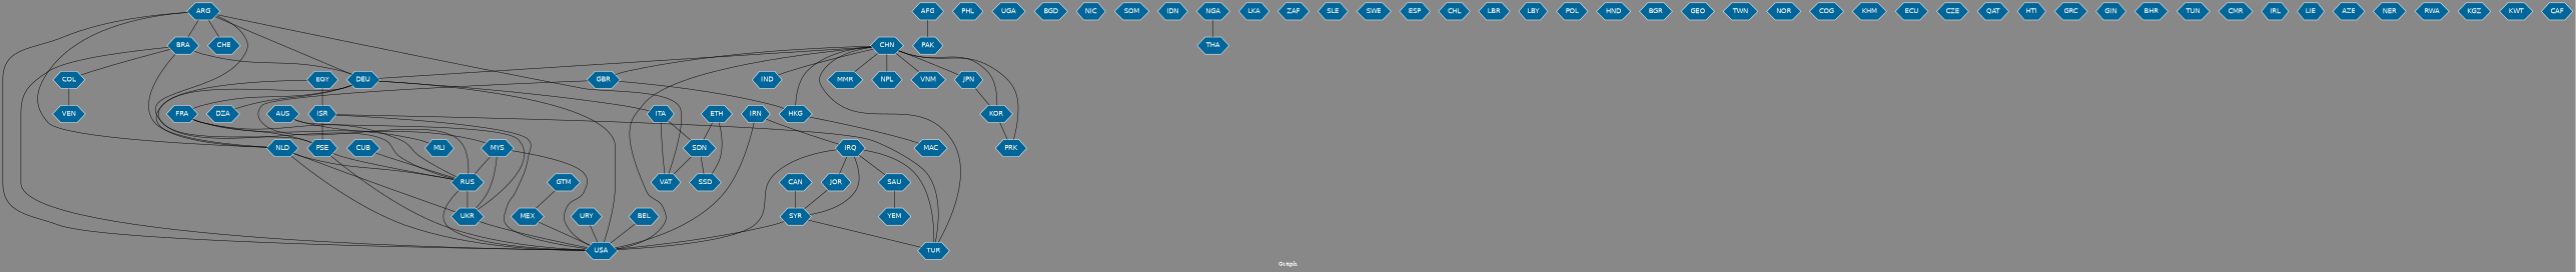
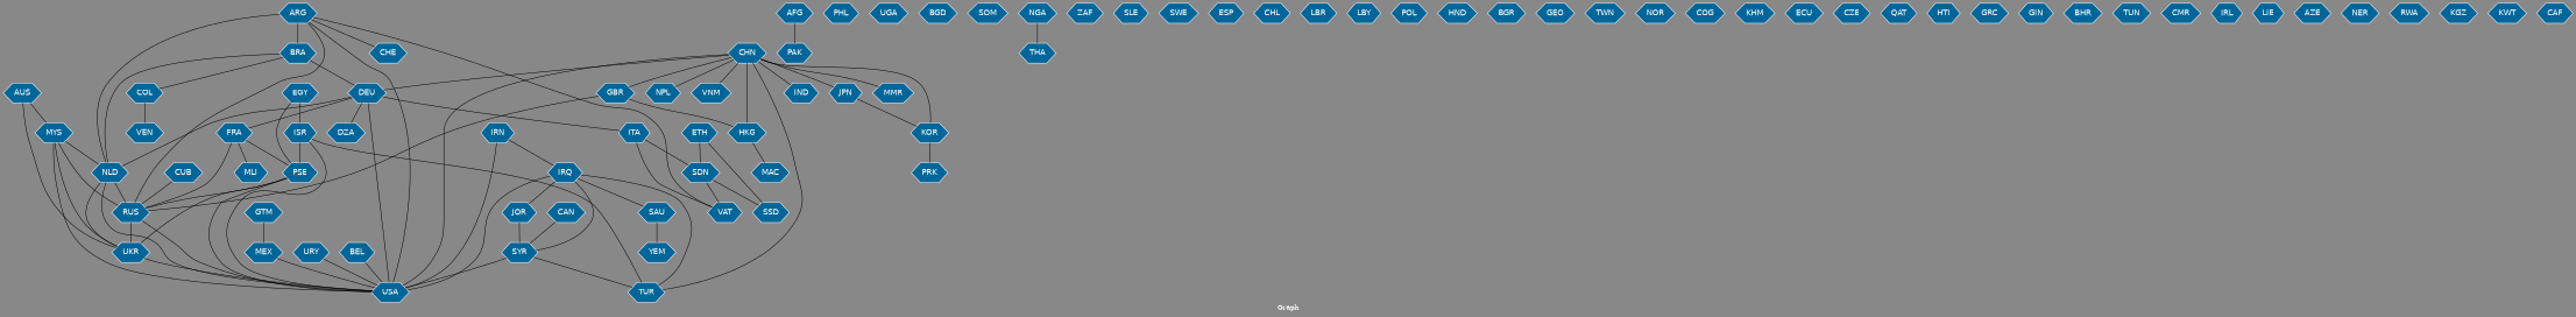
  graph {
    bgcolor="#888888"
    fontcolor=white
    fontsize=12
    label="Graph"
    node [color=white fillcolor="#006699" fontcolor=white fontname=Helvetica shape=hexagon style=filled]
    edge [arrowhead=open color=black fontcolor=white fontname=Courier fontsize=12 weight=1]
    n1 [label=ISR]
    n2 [label=PSE]
    n3 [label=USA]
    n4 [label=TUR]
    n5 [label=RUS]
    n6 [label=UKR]
    n7 [label=AFG]
    n8 [label=PAK]
    n9 [label=CHN]
    n10 [label=DEU]
    n11 [label=KOR]
    n12 [label=PRK]
    n13 [label=IND]
    n14 [label=GBR]
    n15 [label=JPN]
    n16 [label=HKG]
    n17 [label=MMR]
    n18 [label=NPL]
    n19 [label=VNM]
    n20 [label=FRA]
    n21 [label=NLD]
    n22 [label=ITA]
    n23 [label=DZA]
    n24 [label=MAC]
    n25 [label=IRQ]
    n26 [label=SYR]
    n27 [label=SAU]
    n28 [label=JOR]
    n29 [label=YEM]
    n30 [label=PHL]
    n31 [label=UGA]
    n32 [label=BGD]
-   n33 [label=NIC]
    n34 [label=MLI]
    n35 [label=VAT]
    n36 [label=SDN]
    n37 [label=SOM]
    n38 [label=MYS]
-   n39 [label=IDN]
    n40 [label=EGY]
    n41 [label=NGA]
    n42 [label=THA]
-   n43 [label=LKA]
    n44 [label=COL]
    n45 [label=VEN]
    n46 [label=MEX]
    n47 [label=ZAF]
    n48 [label=AUS]
    n49 [label=ARG]
    n50 [label=BRA]
    n51 [label=CHE]
    n52 [label=SLE]
    n53 [label=SWE]
    n54 [label=IRN]
    n55 [label=ESP]
    n56 [label=CHL]
    n57 [label=LBR]
    n58 [label=LBY]
    n59 [label=URY]
    n60 [label=SSD]
    n61 [label=POL]
    n62 [label=HND]
    n63 [label=BGR]
    n64 [label=GEO]
    n65 [label=TWN]
    n66 [label=NOR]
    n67 [label=ETH]
    n68 [label=CUB]
    n69 [label=COG]
    n70 [label=KHM]
    n71 [label=ECU]
    n72 [label=CAN]
    n73 [label=CZE]
    n74 [label=QAT]
    n75 [label=HTI]
    n76 [label=GRC]
    n77 [label=BEL]
    n78 [label=GIN]
    n79 [label=BHR]
    n80 [label=TUN]
    n81 [label=CMR]
    n82 [label=IRL]
    n83 [label=LIE]
    n84 [label=AZE]
    n85 [label=NER]
    n86 [label=RWA]
    n87 [label=KGZ]
    n88 [label=KWT]
    n89 [label=CAF]
    n90 [label=GTM]
    n1 -- n2 [weight=154]
    n1 -- n3
    n1 -- n4
    n2 -- n3 [weight=2]
    n2 -- n5
+   n2 -- n6
    n5 -- n3 [weight=8]
    n5 -- n6 [weight=41]
    n6 -- n3
    n7 -- n8 [weight=2]
    n9 -- n3 [weight=3]
    n9 -- n4
    n9 -- n10 [weight=4]
    n9 -- n11 [weight=8]
-   n9 -- n12 [weight=2]
    n9 -- n13
    n9 -- n14
    n9 -- n15 [weight=5]
    n9 -- n16 [weight=5]
    n9 -- n17
    n9 -- n18 [weight=3]
    n9 -- n19
    n10 -- n3 [weight=5]
    n10 -- n20
    n10 -- n21
    n10 -- n22
    n10 -- n23
    n11 -- n12 [weight=2]
    n14 -- n5
    n14 -- n16
    n15 -- n11 [weight=2]
    n16 -- n24
    n20 -- n2 [weight=2]
    n20 -- n5 [weight=2]
    n20 -- n34
    n21 -- n3
    n21 -- n5 [weight=4]
    n21 -- n6 [weight=2]
    n22 -- n35 [weight=3]
    n22 -- n36 [weight=3]
    n25 -- n3 [weight=2]
    n25 -- n4
    n25 -- n26
    n25 -- n27 [weight=2]
    n25 -- n28
    n26 -- n3 [weight=3]
    n26 -- n4
    n27 -- n29 [weight=2]
    n28 -- n26
    n36 -- n35 [weight=3]
    n36 -- n60 [weight=2]
    n38 -- n3 [weight=2]
    n38 -- n5 [weight=6]
    n38 -- n6 [weight=18]
+   n38 -- n21
    n40 -- n1 [weight=6]
    n40 -- n2 [weight=2]
    n41 -- n42
    n44 -- n45 [weight=2]
    n46 -- n3
    n48 -- n6
    n48 -- n38
    n49 -- n3
    n49 -- n5
-   n49 -- n10 [weight=3]
    n49 -- n21
    n49 -- n35
    n49 -- n50 [weight=4]
    n49 -- n51
-   n50 -- n3
    n50 -- n10 [weight=6]
    n50 -- n21 [weight=2]
    n50 -- n44
    n54 -- n3 [weight=5]
    n54 -- n25
    n59 -- n3
    n67 -- n36
    n67 -- n60
    n68 -- n5 [weight=2]
    n72 -- n26
    n77 -- n3
    n90 -- n46
  }
